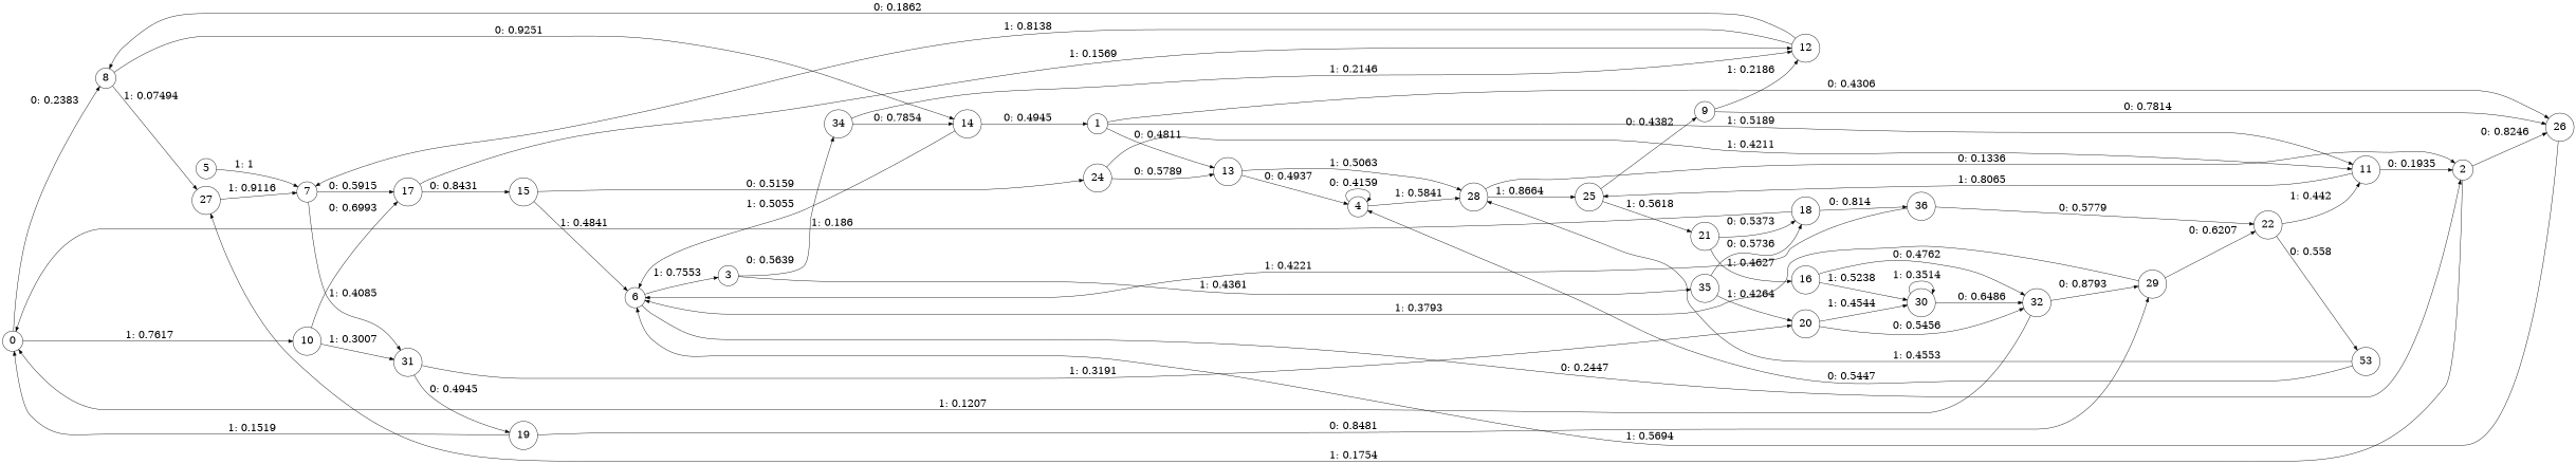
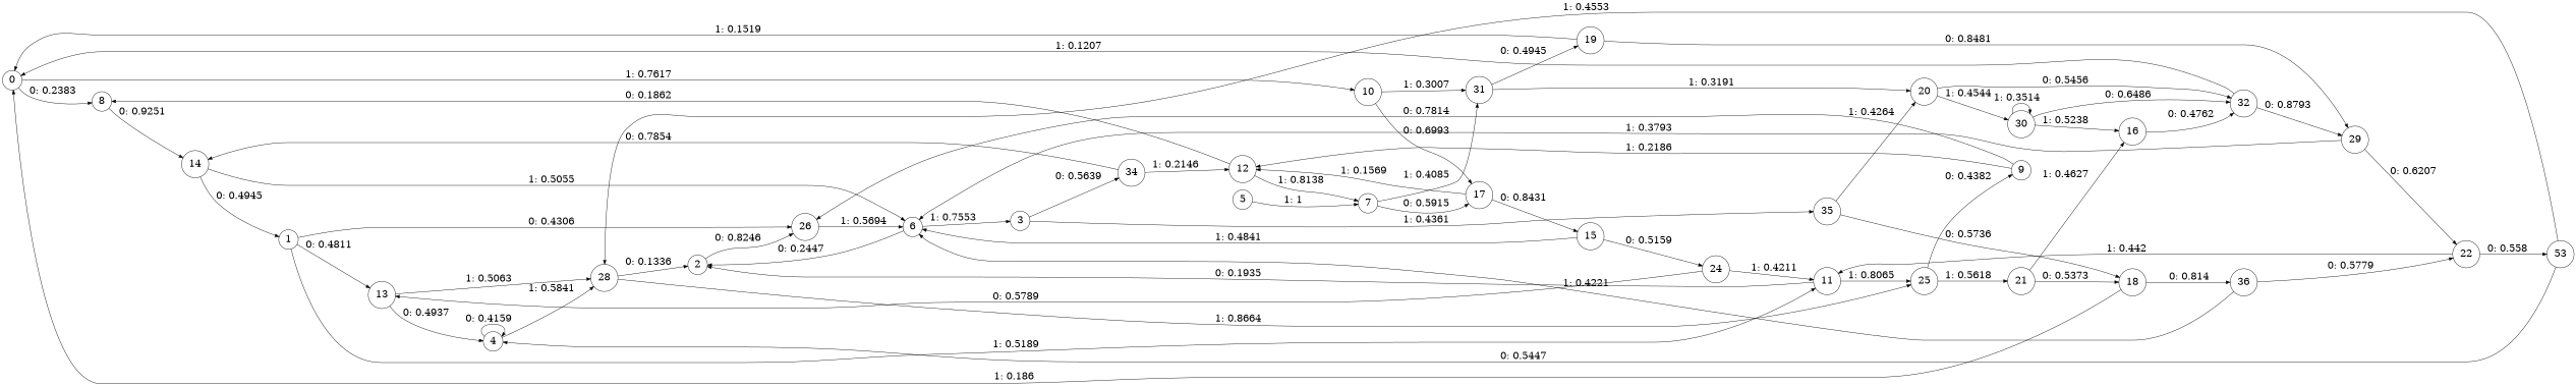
  digraph {
    rankdir=LR
    node [fontsize=24 shape=circle]
    edge [fontsize=24]
    0
    8
    10
-   27
    14
    17
    31
    7
    1
    6
    12
    15
    20
    19
    13
    11
    26
    4
    28
    2
    25
    9
    21
    3
    34
    35
    18
    36
    32
    30
    5
    24
    29
    16
    22
    n36 [label=53]
    0 -> 8 [label="0: 0.2383   "]
    0 -> 10 [label="1: 0.7617   "]
-   8 -> 27 [label="1: 0.07494  "]
    8 -> 14 [label="0: 0.9251   "]
    10 -> 17 [label="0: 0.6993   "]
    10 -> 31 [label="1: 0.3007   "]
-   27 -> 7 [label="1: 0.9116   "]
    14 -> 1 [label="0: 0.4945   "]
    14 -> 6 [label="1: 0.5055   "]
    17 -> 12 [label="1: 0.1569   "]
    17 -> 15 [label="0: 0.8431   "]
    31 -> 20 [label="1: 0.3191   "]
    31 -> 19 [label="0: 0.4945   "]
    7 -> 17 [label="0: 0.5915   "]
    7 -> 31 [label="1: 0.4085   "]
    1 -> 13 [label="0: 0.4811   "]
    1 -> 11 [label="1: 0.5189   "]
    1 -> 26 [label="0: 0.4306   "]
    6 -> 2 [label="0: 0.2447   "]
    6 -> 3 [label="1: 0.7553   "]
    12 -> 8 [label="0: 0.1862   "]
    12 -> 7 [label="1: 0.8138   "]
    15 -> 6 [label="1: 0.4841   "]
    15 -> 24 [label="0: 0.5159   "]
    20 -> 32 [label="0: 0.5456   "]
    20 -> 30 [label="1: 0.4544   "]
    19 -> 0 [label="1: 0.1519   "]
    19 -> 29 [label="0: 0.8481   "]
    13 -> 4 [label="0: 0.4937   "]
    13 -> 28 [label="1: 0.5063   "]
    11 -> 2 [label="0: 0.1935   "]
    11 -> 25 [label="1: 0.8065   "]
    26 -> 6 [label="1: 0.5694   "]
    4 -> 4 [label="0: 0.4159   "]
    4 -> 28 [label="1: 0.5841   "]
    28 -> 2 [label="0: 0.1336   "]
    28 -> 25 [label="1: 0.8664   "]
-   2 -> 27 [label="1: 0.1754   "]
    2 -> 26 [label="0: 0.8246   "]
    25 -> 9 [label="0: 0.4382   "]
    25 -> 21 [label="1: 0.5618   "]
    9 -> 12 [label="1: 0.2186   "]
    9 -> 26 [label="0: 0.7814   "]
    21 -> 18 [label="0: 0.5373   "]
    21 -> 16 [label="1: 0.4627   "]
    3 -> 34 [label="0: 0.5639   "]
    3 -> 35 [label="1: 0.4361   "]
    34 -> 14 [label="0: 0.7854   "]
    34 -> 12 [label="1: 0.2146   "]
    35 -> 20 [label="1: 0.4264   "]
    35 -> 18 [label="0: 0.5736   "]
    18 -> 0 [label="1: 0.186    "]
    18 -> 36 [label="0: 0.814    "]
    36 -> 6 [label="1: 0.4221   "]
    36 -> 22 [label="0: 0.5779   "]
    32 -> 0 [label="1: 0.1207   "]
    32 -> 29 [label="0: 0.8793   "]
    30 -> 32 [label="0: 0.6486   "]
    30 -> 30 [label="1: 0.3514   "]
    5 -> 7 [label="1: 1        "]
    24 -> 13 [label="0: 0.5789   "]
    24 -> 11 [label="1: 0.4211   "]
    29 -> 6 [label="1: 0.3793   "]
    29 -> 22 [label="0: 0.6207   "]
    16 -> 32 [label="0: 0.4762   "]
-   16 -> 30 [label="1: 0.5238   "]
+   30 -> 16 [label="1: 0.5238   "]
    22 -> 11 [label="1: 0.442    "]
    22 -> n36 [label="0: 0.558    "]
    n36 -> 4 [label="0: 0.5447   "]
    n36 -> 28 [label="1: 0.4553   "]
  }
